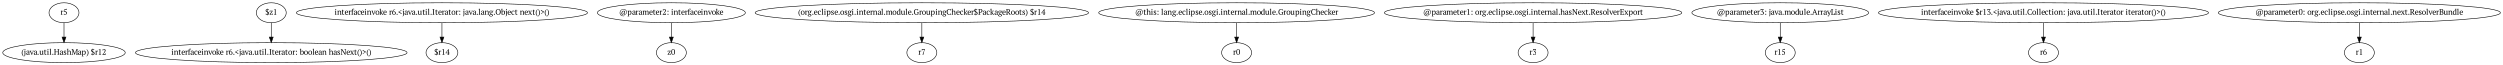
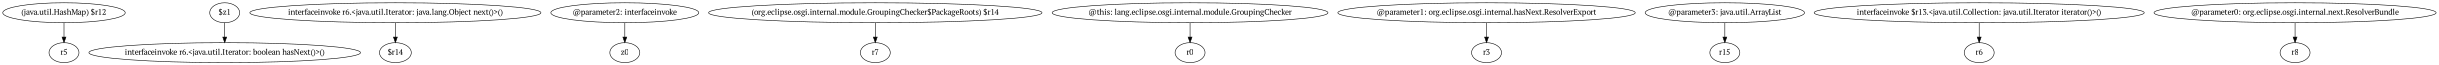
  digraph {
    fontname="PT Serif"
    node [fontname="PT Serif"]
    edge [fontname="PT Serif"]
    n1 [label="(java.util.HashMap) $r12"]
    n2 [label=r5]
    n3 [label="interfaceinvoke r6.<java.util.Iterator: boolean hasNext()>()"]
    n4 [label="$z1"]
    n5 [label="interfaceinvoke r6.<java.util.Iterator: java.lang.Object next()>()"]
    n6 [label="$r14"]
    n7 [label="@parameter2: interfaceinvoke"]
    n8 [label=z0]
    n9 [label="(org.eclipse.osgi.internal.module.GroupingChecker$PackageRoots) $r14"]
    n10 [label=r7]
    n11 [label="@this: lang.eclipse.osgi.internal.module.GroupingChecker"]
    n12 [label=r0]
    n13 [label="@parameter1: org.eclipse.osgi.internal.hasNext.ResolverExport"]
    n14 [label=r3]
-   n15 [label="@parameter3: java.module.ArrayList"]
+   n15 [label="@parameter3: java.util.ArrayList"]
    n16 [label=r15]
    n17 [label="interfaceinvoke $r13.<java.util.Collection: java.util.Iterator iterator()>()"]
    n18 [label=r6]
    n19 [label="@parameter0: org.eclipse.osgi.internal.next.ResolverBundle"]
-   n20 [label=r1]
-   n2 -> n1
+   n20 [label=r8]
+   n1 -> n2
    n4 -> n3
    n5 -> n6
    n7 -> n8
    n9 -> n10
    n11 -> n12
    n13 -> n14
    n15 -> n16
    n17 -> n18
    n19 -> n20
  }
